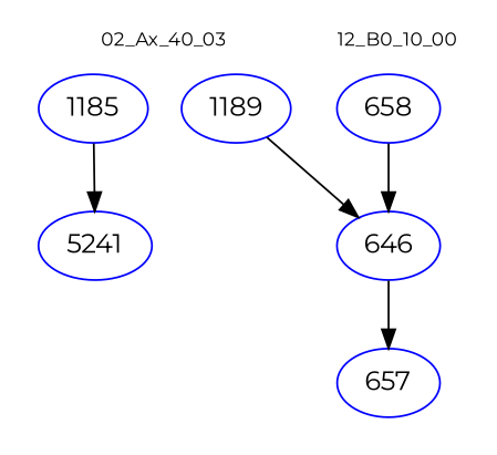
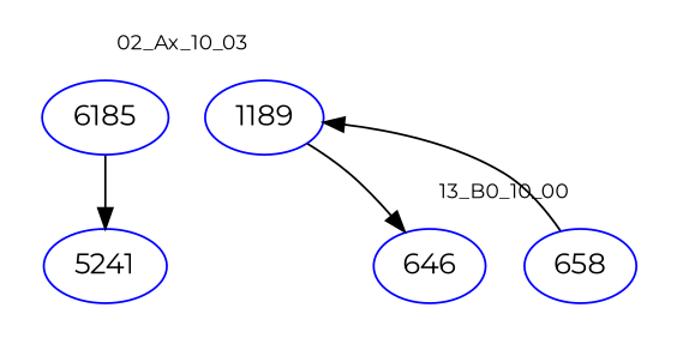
  digraph {
    fontname=Montserrat
    node [color=blue fontname=Montserrat]
    edge [color=black fontname=Montserrat]
    n1 [label=1189]
-   n2 [label=1185]
+   n2 [label=6185]
    n3 [label=5241]
    n4 [label=658]
    n5 [label=646]
-   n6 [label=657]
    subgraph cluster_1 {
      color=white
      fontsize=10
-     label="02_Ax_40_03"
+     label="02_Ax_10_03"
      n1
      n2
      n3
    }
    subgraph cluster_2 {
      color=white
      fontsize=10
-     label="12_B0_10_00"
+     label="13_B0_10_00"
      n4
      n5
-     n6
    }
    n1 -> n5
    n2 -> n3
-   n4 -> n5
-   n5 -> n6
+   n4 -> n1
  }
